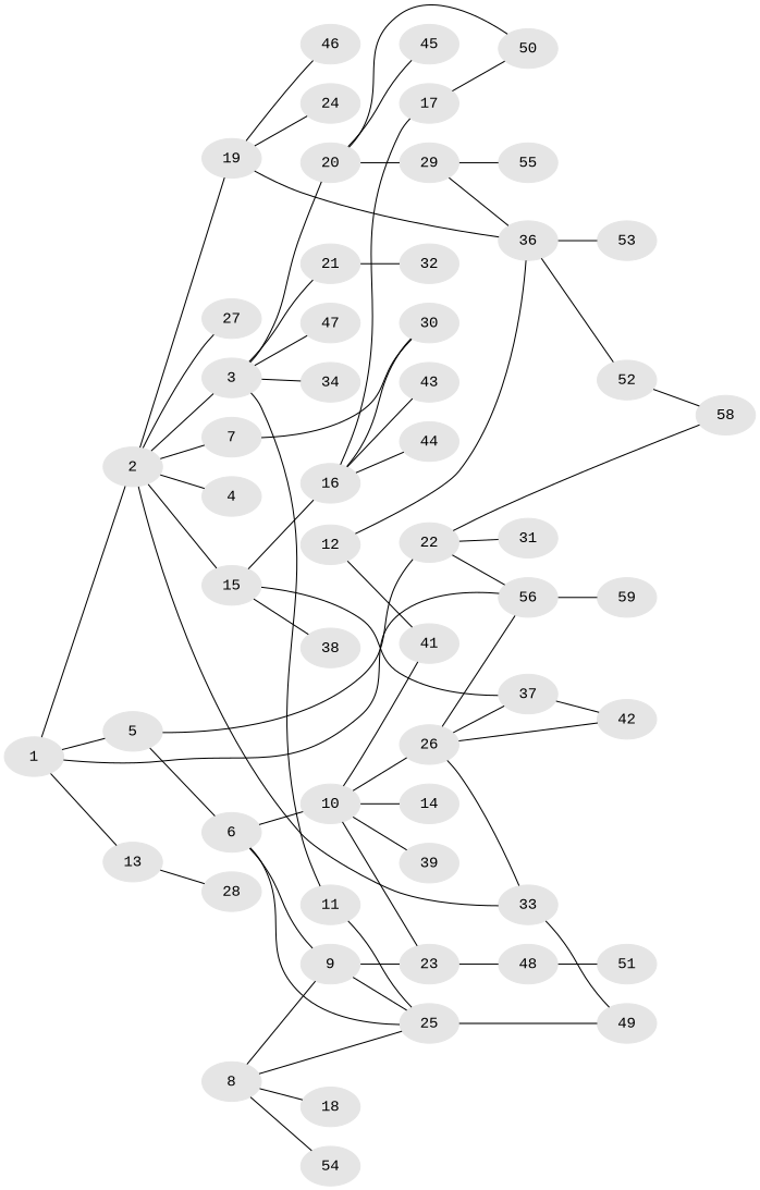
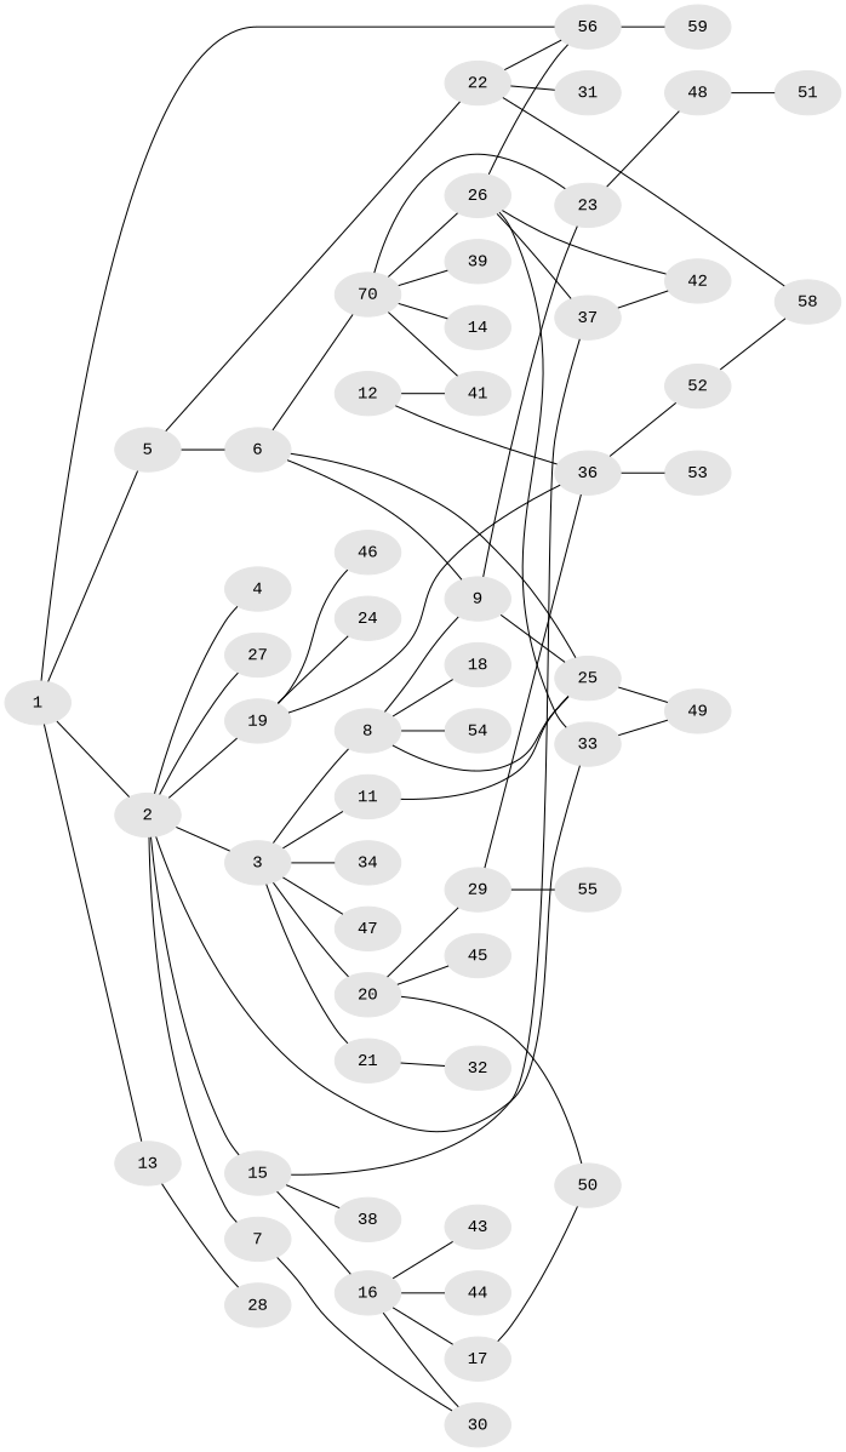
  graph {
    fontname="Liberation Mono"
    rankdir=LR
    node [color=gray90 fontname="Liberation Mono" style=filled]
    edge [fontname="Liberation Mono"]
    1
    2
    5
    13
    56
    3
    4
    7
    15
    19
    27
    33
    6
    22
    28
    59
    8
    11
    20
    21
    34
    47
    30
    16
    37
    38
    36
    24
    46
    49
    9
    25
    18
    54
    50
    29
    45
    32
-   10
+   10 [label=70]
    31
    58
    23
    14
    26
    39
    41
    12
    48
    42
    52
    53
    17
    43
    44
    55
    51
    1 -- 2
    1 -- 5
    1 -- 13
    1 -- 56
    2 -- 3
    2 -- 4
    2 -- 7
    2 -- 15
    2 -- 19
    2 -- 27
    2 -- 33
    5 -- 6
    5 -- 22
    13 -- 28
    56 -- 59
+   3 -- 8
    3 -- 11
    3 -- 20
    3 -- 21
    3 -- 34
    3 -- 47
    7 -- 30
    15 -- 16
    15 -- 37
    15 -- 38
    19 -- 36
    19 -- 24
    19 -- 46
    33 -- 49
    6 -- 9
    6 -- 25
    6 -- 10
    22 -- 56
    22 -- 31
    22 -- 58
    8 -- 9
    8 -- 25
    8 -- 18
    8 -- 54
    11 -- 25
    20 -- 50
    20 -- 29
    20 -- 45
    21 -- 32
    16 -- 30
    16 -- 17
    16 -- 43
    16 -- 44
    37 -- 42
    36 -- 52
    36 -- 53
    9 -- 25
    9 -- 23
    25 -- 49
    29 -- 36
    29 -- 55
    10 -- 23
    10 -- 14
    10 -- 26
    10 -- 39
    10 -- 41
    23 -- 48
    26 -- 56
    26 -- 33
    26 -- 37
    26 -- 42
    12 -- 36
    12 -- 41
    48 -- 51
    52 -- 58
    17 -- 50
  }
